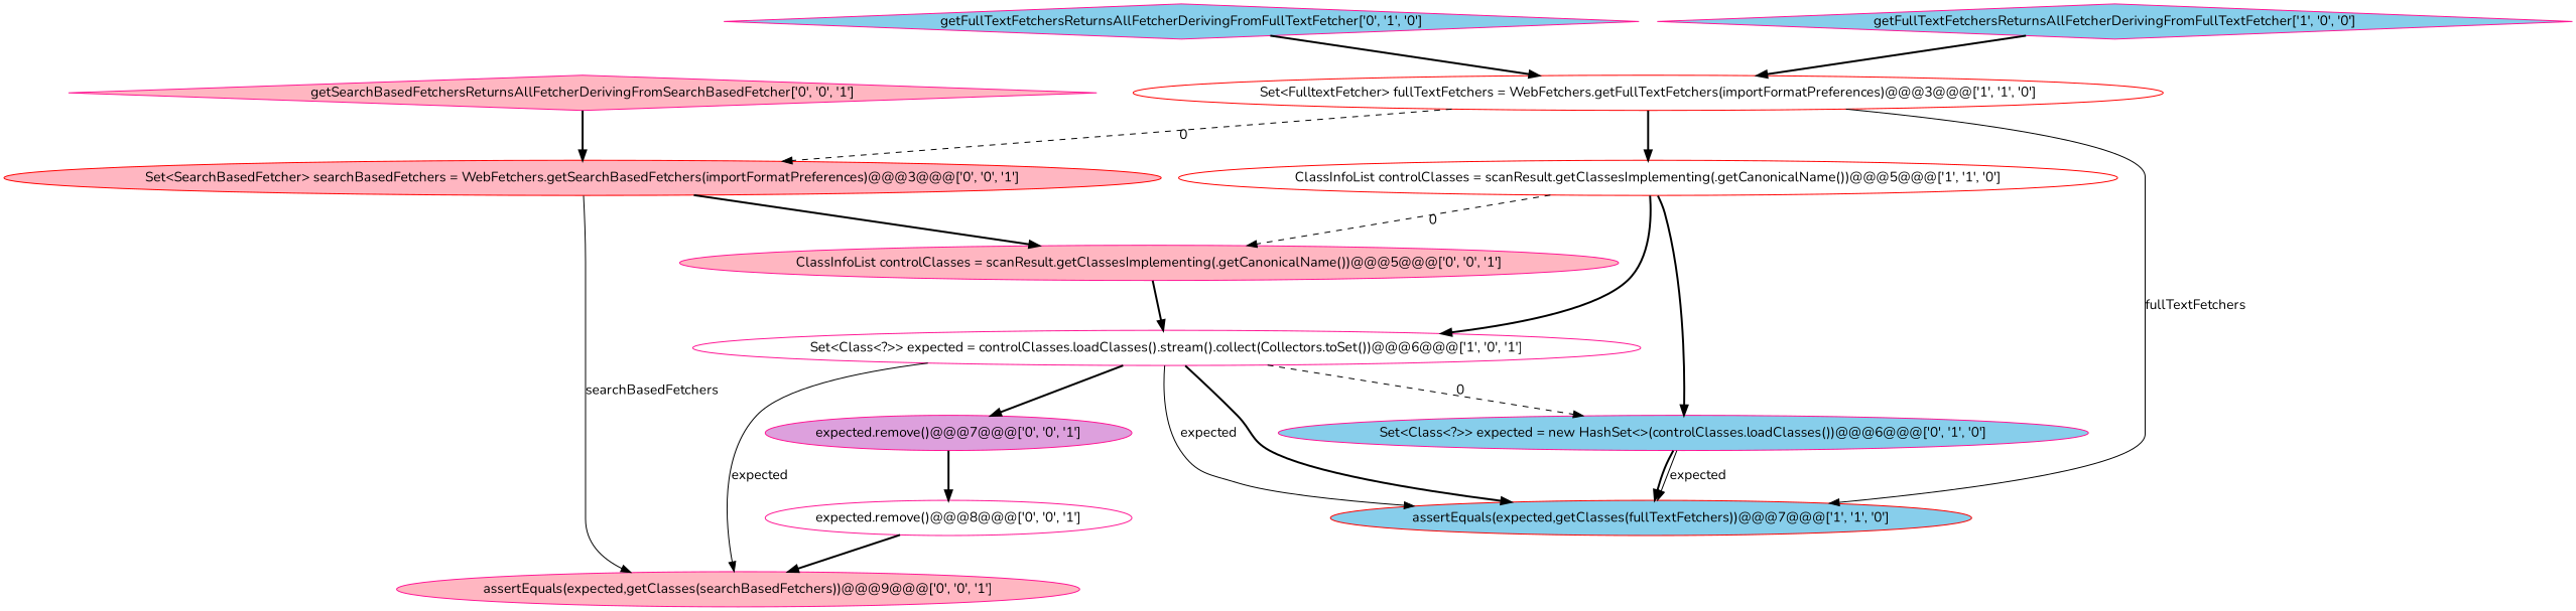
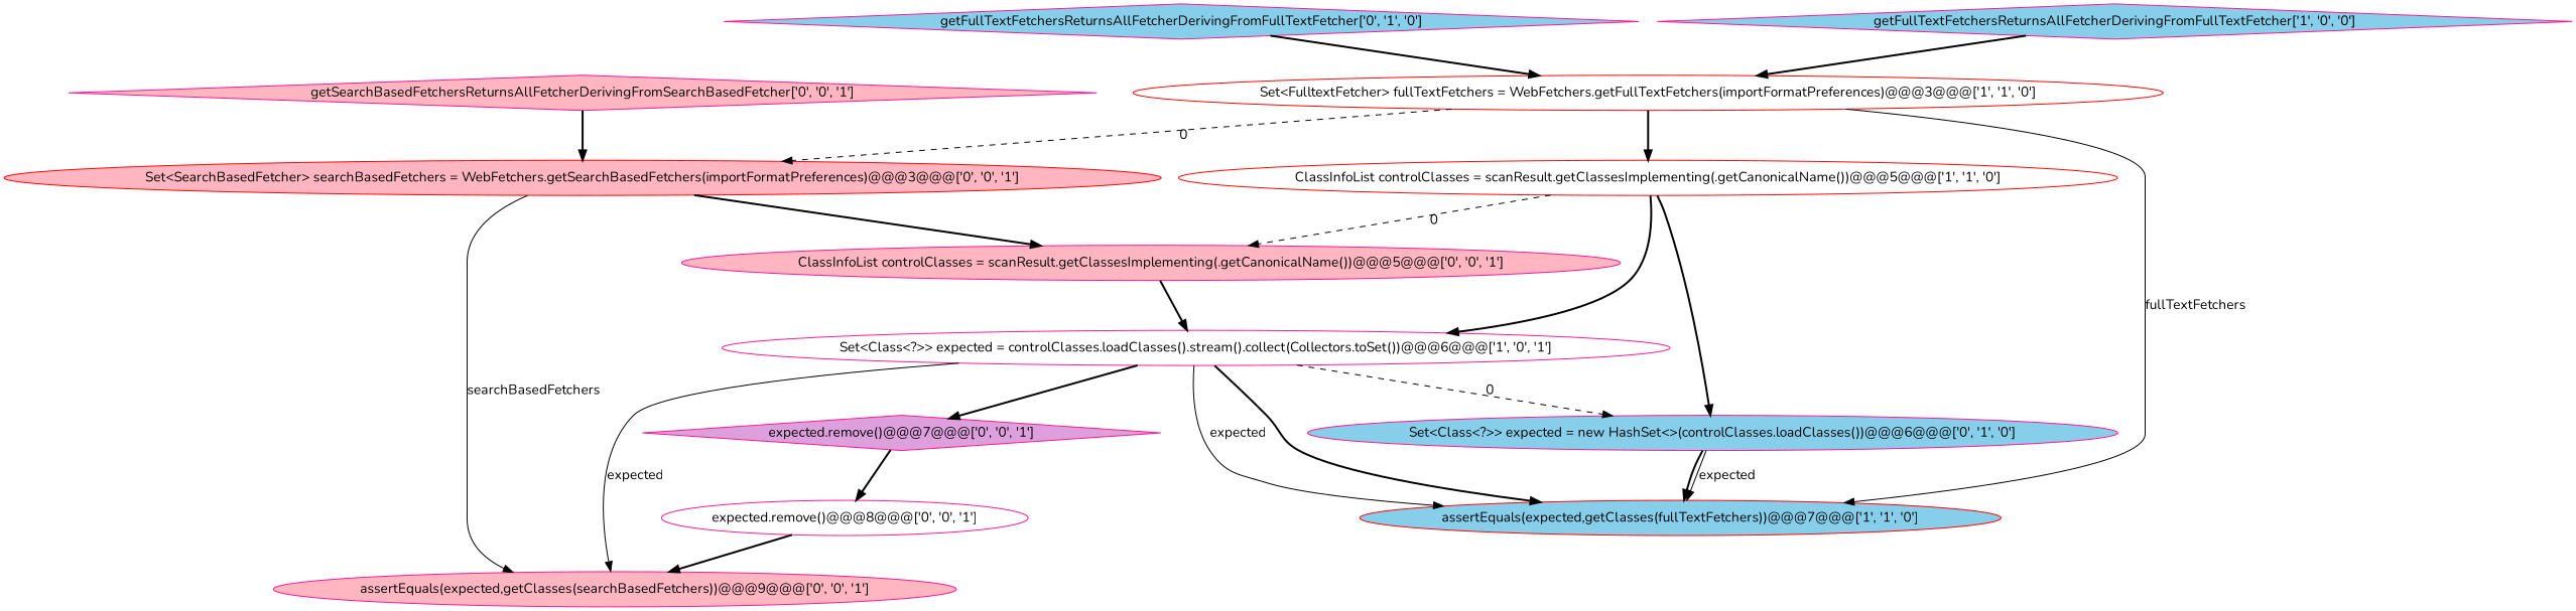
  digraph {
    fontname=Nunito
    node [fillcolor=skyblue shape=ellipse style=filled color=deeppink fontname=Nunito]
    edge [style=bold fontname=Nunito]
    n1 [label="assertEquals(expected,getClasses(fullTextFetchers))@@@7@@@['1', '1', '0']" color=red]
    n2 [label="getFullTextFetchersReturnsAllFetcherDerivingFromFullTextFetcher['0', '1', '0']" shape=diamond]
    n3 [fillcolor=white label="Set<FulltextFetcher> fullTextFetchers = WebFetchers.getFullTextFetchers(importFormatPreferences)@@@3@@@['1', '1', '0']" color=red]
    n4 [fillcolor=lightpink label="Set<SearchBasedFetcher> searchBasedFetchers = WebFetchers.getSearchBasedFetchers(importFormatPreferences)@@@3@@@['0', '0', '1']" color=red]
    n5 [fillcolor=lightpink label="ClassInfoList controlClasses = scanResult.getClassesImplementing(.getCanonicalName())@@@5@@@['0', '0', '1']"]
    n6 [fillcolor=lightpink label="assertEquals(expected,getClasses(searchBasedFetchers))@@@9@@@['0', '0', '1']"]
    n7 [fillcolor=lightpink label="getSearchBasedFetchersReturnsAllFetcherDerivingFromSearchBasedFetcher['0', '0', '1']" shape=diamond]
-   n8 [fillcolor=plum label="expected.remove()@@@7@@@['0', '0', '1']"]
+   n8 [fillcolor=plum label="expected.remove()@@@7@@@['0', '0', '1']" shape=diamond]
    n9 [fillcolor=white label="expected.remove()@@@8@@@['0', '0', '1']"]
    n10 [fillcolor=white label="Set<Class<?>> expected = controlClasses.loadClasses().stream().collect(Collectors.toSet())@@@6@@@['1', '0', '1']"]
    n11 [label="Set<Class<?>> expected = new HashSet<>(controlClasses.loadClasses())@@@6@@@['0', '1', '0']"]
    n12 [fillcolor=white label="ClassInfoList controlClasses = scanResult.getClassesImplementing(.getCanonicalName())@@@5@@@['1', '1', '0']" color=red]
    n13 [label="getFullTextFetchersReturnsAllFetcherDerivingFromFullTextFetcher['1', '0', '0']" shape=diamond]
    n2 -> n3
    n3 -> n1 [label=fullTextFetchers style=solid]
    n3 -> n4 [label=0 style=dashed]
    n3 -> n12
    n4 -> n5
    n4 -> n6 [label=searchBasedFetchers style=solid]
    n5 -> n10
    n7 -> n4
    n8 -> n9
    n9 -> n6
    n10 -> n1 [label=expected style=solid]
    n10 -> n1
    n10 -> n6 [label=expected style=solid]
    n10 -> n8
    n10 -> n11 [label=0 style=dashed]
    n11 -> n1 [label=expected style=solid]
    n11 -> n1
    n12 -> n5 [label=0 style=dashed]
    n12 -> n10
    n12 -> n11
    n13 -> n3
  }
